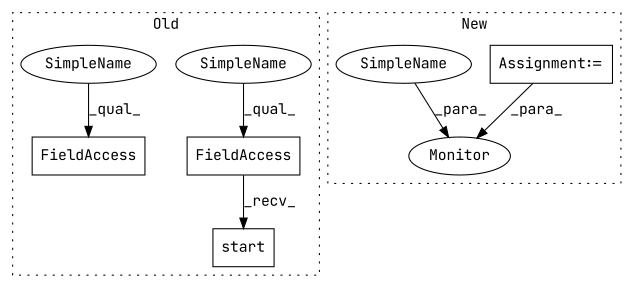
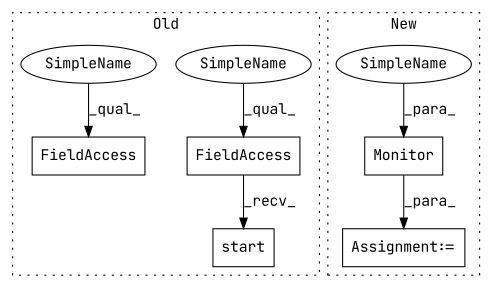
  digraph {
    fontname="JetBrains Mono"
    node [a=42 fontname="JetBrains Mono" l=3 s=1434 shape=box]
    edge [fontname="JetBrains Mono"]
    n1 [a=32 l="6,1" label=start s="1446,1467"]
    n2 [a=22 l=11 label=FieldAccess]
    n3 [a=22 l=11 label=FieldAccess s=1601]
    n4 [label=SimpleName shape=ellipse]
    n5 [label=SimpleName s=1601 shape=ellipse]
-   n6 [a=32 l="8,1" label=Monitor s="1286,1297" shape=ellipse]
+   n6 [a=32 l="8,1" label=Monitor s="1286,1297"]
    n7 [a=7 l=1 label="Assignment:=" s=1285]
    n8 [label=SimpleName s=1294 shape=ellipse]
    subgraph cluster_1 {
      label=Old
      style=dotted
      n1
      n2
      n3
      n4
      n5
    }
    subgraph cluster_2 {
      label=New
      style=dotted
      n6
      n7
      n8
    }
    n2 -> n1 [label=_recv_]
    n4 -> n2 [label=_qual_]
    n5 -> n3 [label=_qual_]
-   n7 -> n6 [label=_para_]
+   n6 -> n7 [label=_para_]
    n8 -> n6 [label=_para_]
  }
